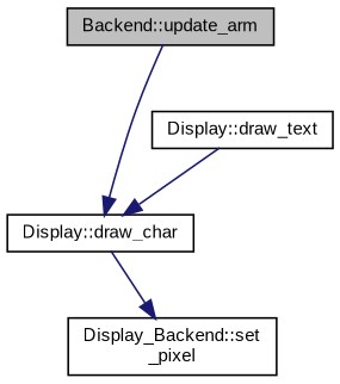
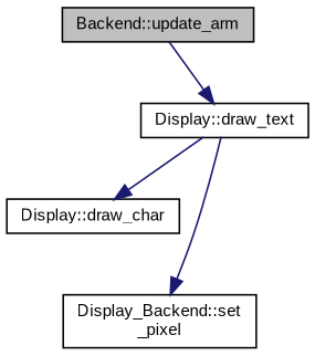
  digraph {
    fontname="Liberation Sans"
    rankdir=TB
    node [color=black fillcolor=white fontname="Liberation Sans" fontsize=10 shape=record style=filled]
    edge [color=midnightblue fontname="Liberation Sans" fontsize=10 labelfontname=Helvetica labelfontsize=10 style=solid]
    n1 [fillcolor=grey75 fontcolor=black height=0.2 label="Backend::update_arm" width=0.4]
    n2 [height=0.2 label="Display::draw_text" width=0.4]
    n3 [height=0.2 label="Display::draw_char" width=0.4]
    n4 [height=0.2 label="Display_Backend::set\l_pixel" width=0.4]
-   n1 -> n3
+   n1 -> n2
    n2 -> n3
-   n3 -> n4
+   n2 -> n4
  }
